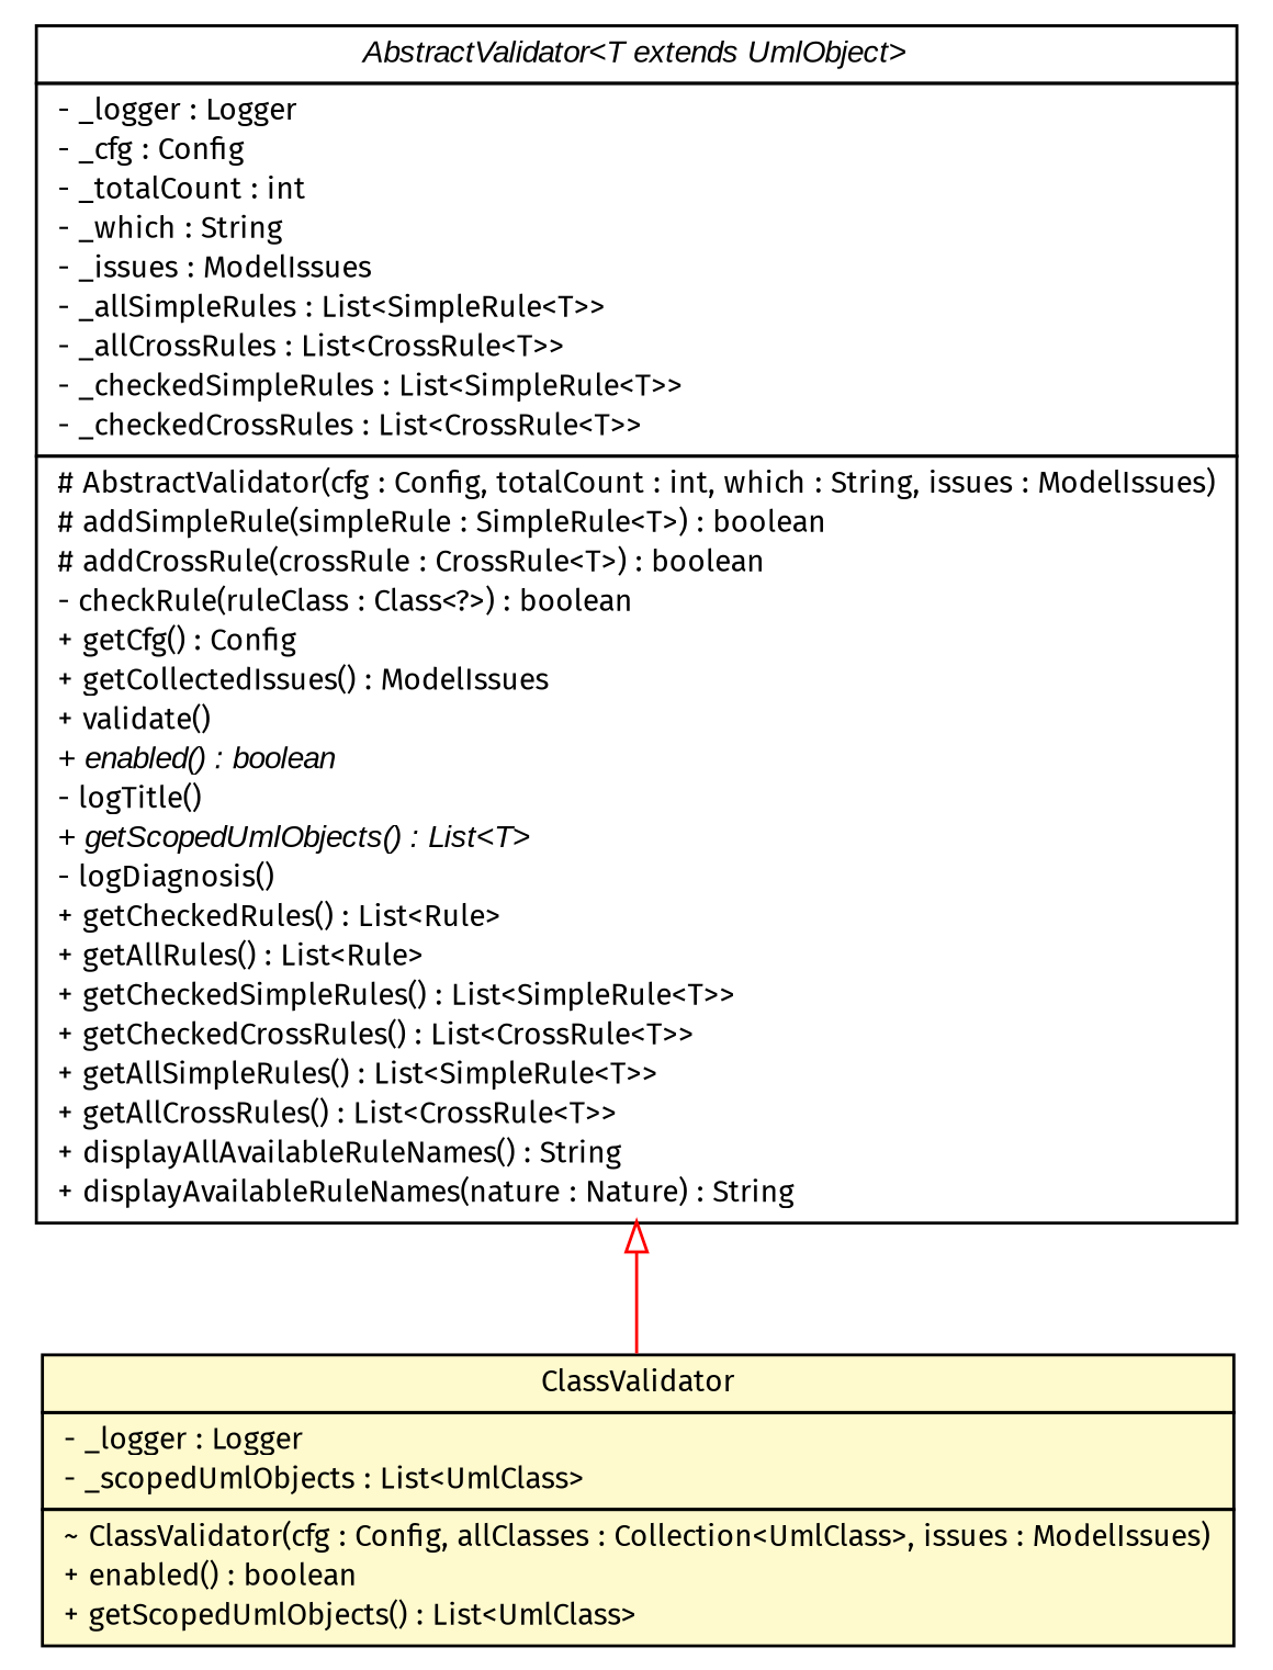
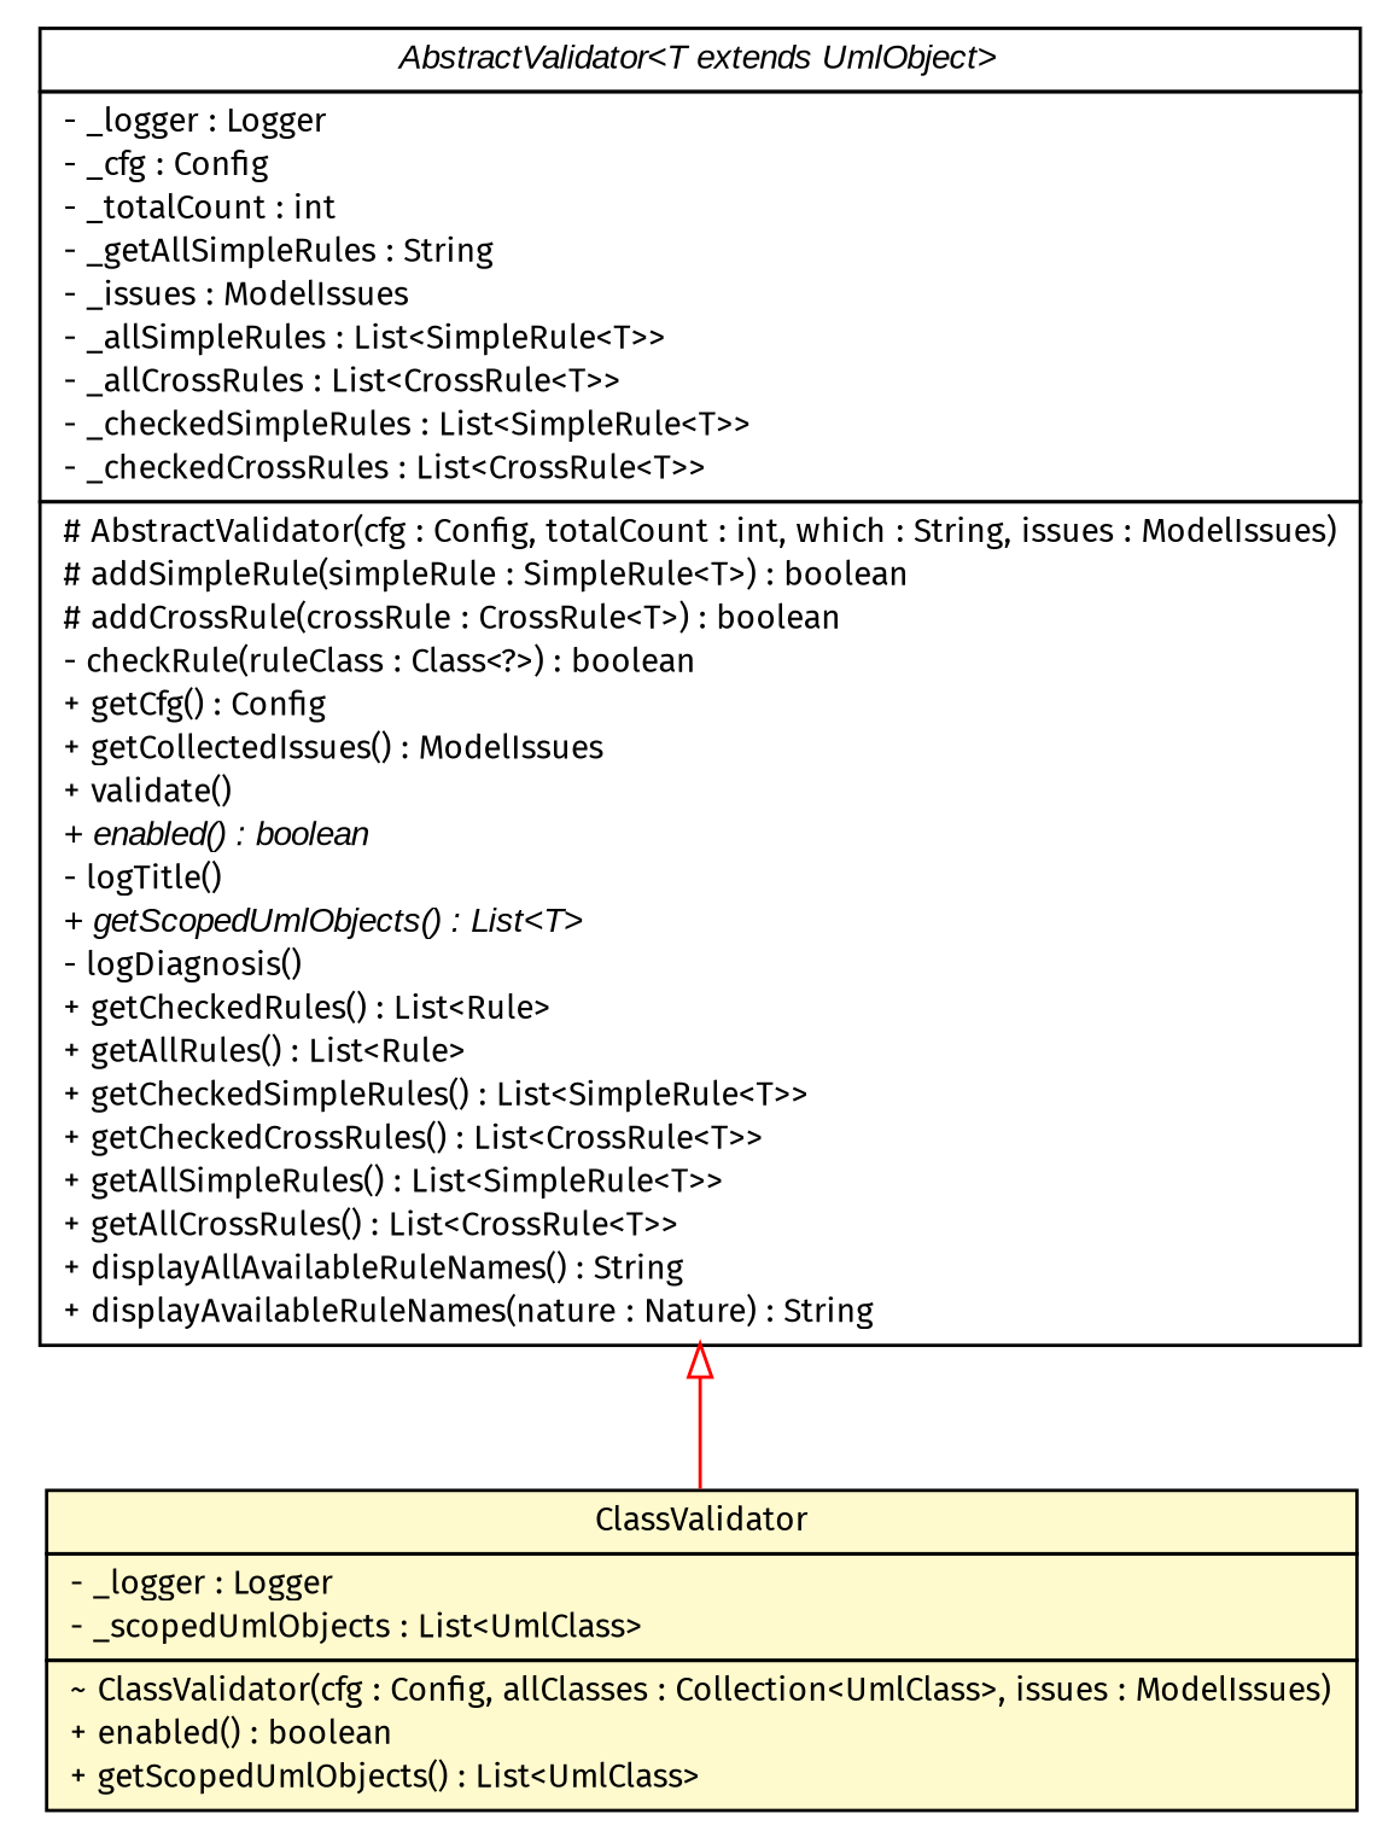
  digraph {
    nodesep=0.25
    ranksep=0.5
    fontname="Fira Sans"
    node [fontcolor=black fontname="Fira Sans" fontsize=10.0 shape=plaintext]
    n1 [label=<<table title="org.tanjakostic.jcleancim.validation.ClassValidator" border="0" cellborder="1" cellspacing="0" cellpadding="2" port="p" bgcolor="lemonChiffon" href="./ClassValidator.html"> 		<tr><td><table border="0" cellspacing="0" cellpadding="1"> <tr><td align="center" balign="center"> ClassValidator </td></tr> 		</table></td></tr> 		<tr><td><table border="0" cellspacing="0" cellpadding="1"> <tr><td align="left" balign="left"> - _logger : Logger </td></tr> <tr><td align="left" balign="left"> - _scopedUmlObjects : List&lt;UmlClass&gt; </td></tr> 		</table></td></tr> 		<tr><td><table border="0" cellspacing="0" cellpadding="1"> <tr><td align="left" balign="left"> ~ ClassValidator(cfg : Config, allClasses : Collection&lt;UmlClass&gt;, issues : ModelIssues) </td></tr> <tr><td align="left" balign="left"> + enabled() : boolean </td></tr> <tr><td align="left" balign="left"> + getScopedUmlObjects() : List&lt;UmlClass&gt; </td></tr> 		</table></td></tr> 		</table>>]
-   n2 [label=<<table title="org.tanjakostic.jcleancim.validation.AbstractValidator" border="0" cellborder="1" cellspacing="0" cellpadding="2" port="p" href="./AbstractValidator.html"> 		<tr><td><table border="0" cellspacing="0" cellpadding="1"> <tr><td align="center" balign="center"><font face="Arial Italic"> AbstractValidator&lt;T extends UmlObject&gt; </font></td></tr> 		</table></td></tr> 		<tr><td><table border="0" cellspacing="0" cellpadding="1"> <tr><td align="left" balign="left"> - _logger : Logger </td></tr> <tr><td align="left" balign="left"> - _cfg : Config </td></tr> <tr><td align="left" balign="left"> - _totalCount : int </td></tr> <tr><td align="left" balign="left"> - _which : String </td></tr> <tr><td align="left" balign="left"> - _issues : ModelIssues </td></tr> <tr><td align="left" balign="left"> - _allSimpleRules : List&lt;SimpleRule&lt;T&gt;&gt; </td></tr> <tr><td align="left" balign="left"> - _allCrossRules : List&lt;CrossRule&lt;T&gt;&gt; </td></tr> <tr><td align="left" balign="left"> - _checkedSimpleRules : List&lt;SimpleRule&lt;T&gt;&gt; </td></tr> <tr><td align="left" balign="left"> - _checkedCrossRules : List&lt;CrossRule&lt;T&gt;&gt; </td></tr> 		</table></td></tr> 		<tr><td><table border="0" cellspacing="0" cellpadding="1"> <tr><td align="left" balign="left"> # AbstractValidator(cfg : Config, totalCount : int, which : String, issues : ModelIssues) </td></tr> <tr><td align="left" balign="left"> # addSimpleRule(simpleRule : SimpleRule&lt;T&gt;) : boolean </td></tr> <tr><td align="left" balign="left"> # addCrossRule(crossRule : CrossRule&lt;T&gt;) : boolean </td></tr> <tr><td align="left" balign="left"> - checkRule(ruleClass : Class&lt;?&gt;) : boolean </td></tr> <tr><td align="left" balign="left"> + getCfg() : Config </td></tr> <tr><td align="left" balign="left"> + getCollectedIssues() : ModelIssues </td></tr> <tr><td align="left" balign="left"> + validate() </td></tr> <tr><td align="left" balign="left"><font face="Arial Italic" point-size="10.0"> + enabled() : boolean </font></td></tr> <tr><td align="left" balign="left"> - logTitle() </td></tr> <tr><td align="left" balign="left"><font face="Arial Italic" point-size="10.0"> + getScopedUmlObjects() : List&lt;T&gt; </font></td></tr> <tr><td align="left" balign="left"> - logDiagnosis() </td></tr> <tr><td align="left" balign="left"> + getCheckedRules() : List&lt;Rule&gt; </td></tr> <tr><td align="left" balign="left"> + getAllRules() : List&lt;Rule&gt; </td></tr> <tr><td align="left" balign="left"> + getCheckedSimpleRules() : List&lt;SimpleRule&lt;T&gt;&gt; </td></tr> <tr><td align="left" balign="left"> + getCheckedCrossRules() : List&lt;CrossRule&lt;T&gt;&gt; </td></tr> <tr><td align="left" balign="left"> + getAllSimpleRules() : List&lt;SimpleRule&lt;T&gt;&gt; </td></tr> <tr><td align="left" balign="left"> + getAllCrossRules() : List&lt;CrossRule&lt;T&gt;&gt; </td></tr> <tr><td align="left" balign="left"> + displayAllAvailableRuleNames() : String </td></tr> <tr><td align="left" balign="left"> + displayAvailableRuleNames(nature : Nature) : String </td></tr> 		</table></td></tr> 		</table>>]
+   n2 [label=<<table title="org.tanjakostic.jcleancim.validation.AbstractValidator" border="0" cellborder="1" cellspacing="0" cellpadding="2" port="p" href="./AbstractValidator.html"> 		<tr><td><table border="0" cellspacing="0" cellpadding="1"> <tr><td align="center" balign="center"><font face="Arial Italic"> AbstractValidator&lt;T extends UmlObject&gt; </font></td></tr> 		</table></td></tr> 		<tr><td><table border="0" cellspacing="0" cellpadding="1"> <tr><td align="left" balign="left"> - _logger : Logger </td></tr> <tr><td align="left" balign="left"> - _cfg : Config </td></tr> <tr><td align="left" balign="left"> - _totalCount : int </td></tr> <tr><td align="left" balign="left"> - _getAllSimpleRules : String </td></tr> <tr><td align="left" balign="left"> - _issues : ModelIssues </td></tr> <tr><td align="left" balign="left"> - _allSimpleRules : List&lt;SimpleRule&lt;T&gt;&gt; </td></tr> <tr><td align="left" balign="left"> - _allCrossRules : List&lt;CrossRule&lt;T&gt;&gt; </td></tr> <tr><td align="left" balign="left"> - _checkedSimpleRules : List&lt;SimpleRule&lt;T&gt;&gt; </td></tr> <tr><td align="left" balign="left"> - _checkedCrossRules : List&lt;CrossRule&lt;T&gt;&gt; </td></tr> 		</table></td></tr> 		<tr><td><table border="0" cellspacing="0" cellpadding="1"> <tr><td align="left" balign="left"> # AbstractValidator(cfg : Config, totalCount : int, which : String, issues : ModelIssues) </td></tr> <tr><td align="left" balign="left"> # addSimpleRule(simpleRule : SimpleRule&lt;T&gt;) : boolean </td></tr> <tr><td align="left" balign="left"> # addCrossRule(crossRule : CrossRule&lt;T&gt;) : boolean </td></tr> <tr><td align="left" balign="left"> - checkRule(ruleClass : Class&lt;?&gt;) : boolean </td></tr> <tr><td align="left" balign="left"> + getCfg() : Config </td></tr> <tr><td align="left" balign="left"> + getCollectedIssues() : ModelIssues </td></tr> <tr><td align="left" balign="left"> + validate() </td></tr> <tr><td align="left" balign="left"><font face="Arial Italic" point-size="10.0"> + enabled() : boolean </font></td></tr> <tr><td align="left" balign="left"> - logTitle() </td></tr> <tr><td align="left" balign="left"><font face="Arial Italic" point-size="10.0"> + getScopedUmlObjects() : List&lt;T&gt; </font></td></tr> <tr><td align="left" balign="left"> - logDiagnosis() </td></tr> <tr><td align="left" balign="left"> + getCheckedRules() : List&lt;Rule&gt; </td></tr> <tr><td align="left" balign="left"> + getAllRules() : List&lt;Rule&gt; </td></tr> <tr><td align="left" balign="left"> + getCheckedSimpleRules() : List&lt;SimpleRule&lt;T&gt;&gt; </td></tr> <tr><td align="left" balign="left"> + getCheckedCrossRules() : List&lt;CrossRule&lt;T&gt;&gt; </td></tr> <tr><td align="left" balign="left"> + getAllSimpleRules() : List&lt;SimpleRule&lt;T&gt;&gt; </td></tr> <tr><td align="left" balign="left"> + getAllCrossRules() : List&lt;CrossRule&lt;T&gt;&gt; </td></tr> <tr><td align="left" balign="left"> + displayAllAvailableRuleNames() : String </td></tr> <tr><td align="left" balign="left"> + displayAvailableRuleNames(nature : Nature) : String </td></tr> 		</table></td></tr> 		</table>>]
    n2 -> n1 [arrowtail=empty dir=back fontname="Fira Sans" fontsize=10 headport=p labelfontname=arial labelfontsize=10 tailport=p color=red]
  }
